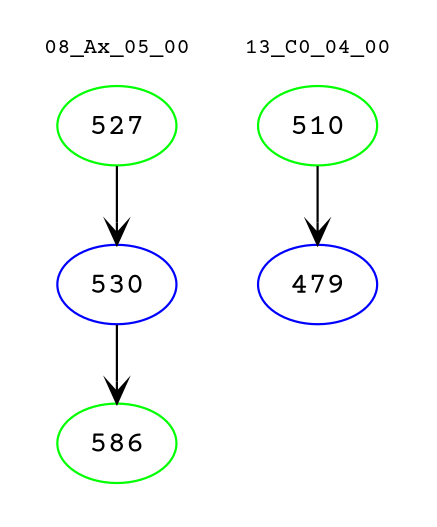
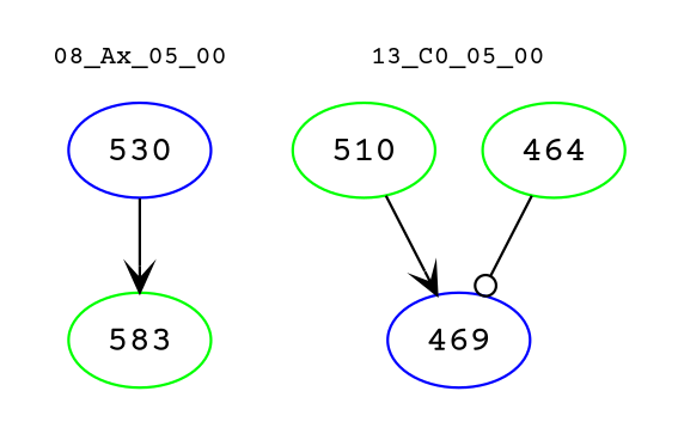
  digraph {
    fontname="Courier Prime"
    node [color=green fontname="Courier Prime"]
    edge [arrowhead=vee color=black fontname="Courier Prime"]
-   n1 [label=527]
    n2 [color=blue label=530]
-   n3 [label=586]
-   n5 [color=blue label=479]
+   n3 [label=583]
+   n4 [label=464]
+   n5 [color=blue label=469]
    n6 [label=510]
    subgraph cluster_1 {
      color=white
      fontsize=10
      label="08_Ax_05_00"
-     n1
      n2
      n3
    }
    subgraph cluster_2 {
      color=white
      fontsize=10
-     label="13_C0_04_00"
+     label="13_C0_05_00"
+     n4
      n5
      n6
    }
-   n1 -> n2
    n2 -> n3
+   n4 -> n5 [arrowhead=odot]
    n6 -> n5
  }
